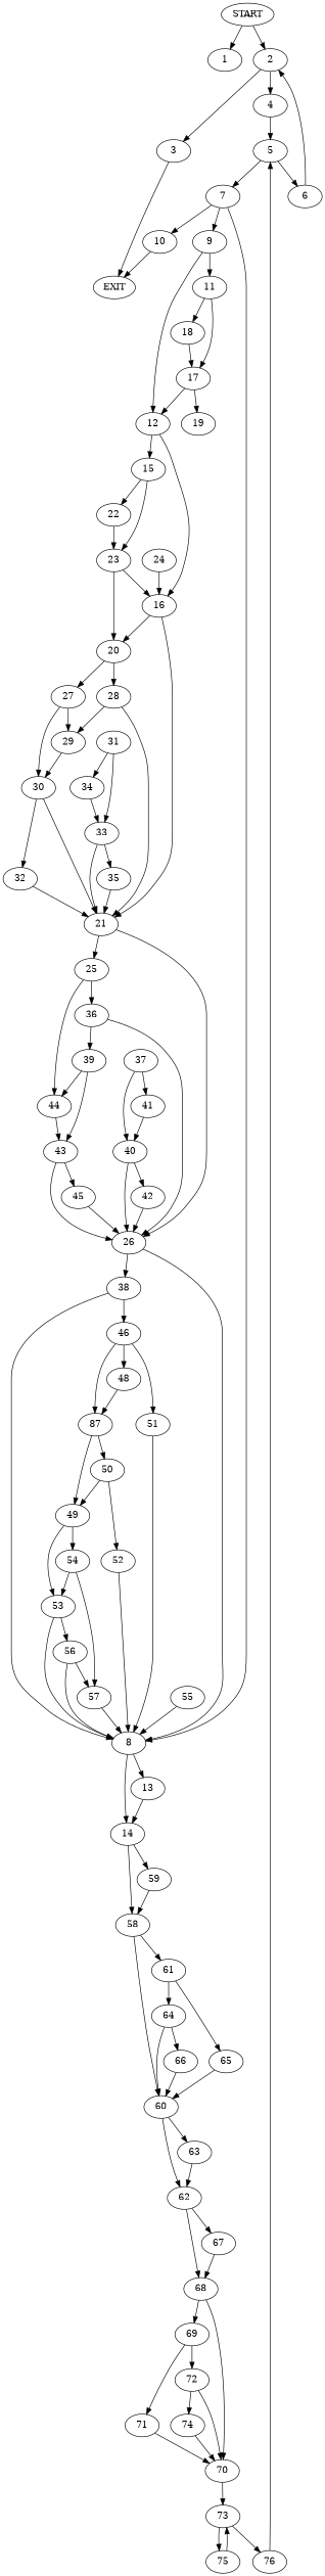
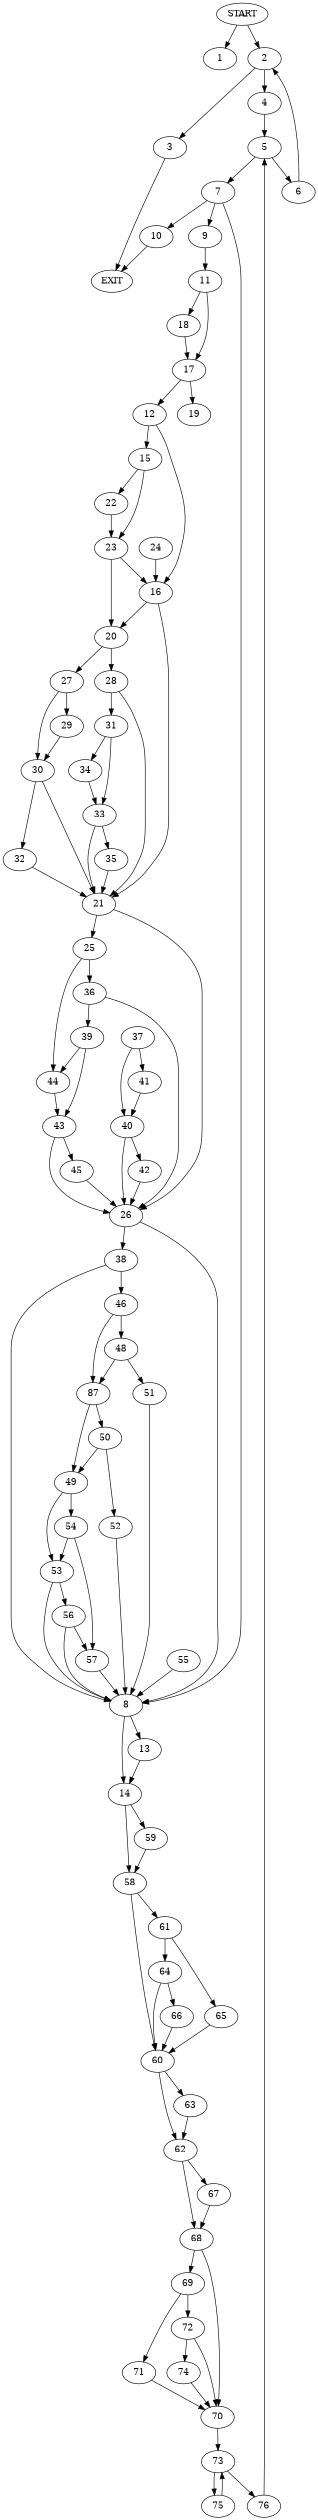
  digraph {
    n1 [label=START]
    1
    2
    n4 [label=EXIT]
    3
    4
    5
    6
    7
    8
    9
    10
    13
    14
    11
    12
    58
    59
    17
    18
    15
    16
    19
    22
    23
    20
    21
    60
    61
    27
    28
    25
    26
    29
    30
    31
    36
    44
    38
    24
    39
    37
    40
    41
    46
    32
    33
    34
    35
    43
    42
    n52 [label=87]
    48
    45
    49
    50
    51
    53
    54
    52
    56
    57
    55
    62
    63
    64
    65
    67
    68
    66
    69
    70
    71
    72
    73
    74
    75
    76
    n1 -> 1
    n1 -> 2
    2 -> 3
    2 -> 4
    3 -> n4
    4 -> 5
    5 -> 6
    5 -> 7
    6 -> 2
    7 -> 8
    7 -> 9
    7 -> 10
    8 -> 13
    8 -> 14
    9 -> 11
-   9 -> 12
    10 -> n4
    13 -> 14
    14 -> 58
    14 -> 59
    11 -> 17
    11 -> 18
    12 -> 15
    12 -> 16
    58 -> 60
    58 -> 61
    59 -> 58
    17 -> 12
    17 -> 19
    18 -> 17
    15 -> 22
    15 -> 23
    16 -> 20
    16 -> 21
    22 -> 23
    23 -> 16
    23 -> 20
    20 -> 27
    20 -> 28
    21 -> 25
    21 -> 26
    60 -> 62
    60 -> 63
    61 -> 64
    61 -> 65
    27 -> 29
    27 -> 30
    28 -> 21
-   28 -> 29
+   28 -> 31
    25 -> 36
    25 -> 44
    26 -> 8
    26 -> 38
    29 -> 30
    30 -> 21
    30 -> 32
    31 -> 33
    31 -> 34
    36 -> 26
    36 -> 39
    44 -> 43
    38 -> 8
    38 -> 46
    24 -> 16
    39 -> 44
    39 -> 43
    37 -> 40
    37 -> 41
    40 -> 26
    40 -> 42
    41 -> 40
    46 -> n52
    46 -> 48
    32 -> 21
    33 -> 21
    33 -> 35
    34 -> 33
    35 -> 21
    43 -> 26
    43 -> 45
    42 -> 26
    n52 -> 49
    n52 -> 50
    48 -> n52
-   46 -> 51
+   48 -> 51
    45 -> 26
    49 -> 53
    49 -> 54
    50 -> 49
    50 -> 52
    51 -> 8
    53 -> 8
    53 -> 56
    54 -> 53
    54 -> 57
    52 -> 8
    56 -> 8
    56 -> 57
    57 -> 8
    55 -> 8
    62 -> 67
    62 -> 68
    63 -> 62
    64 -> 60
    64 -> 66
    65 -> 60
    67 -> 68
    68 -> 69
    68 -> 70
    66 -> 60
    69 -> 71
    69 -> 72
    70 -> 73
    71 -> 70
    72 -> 70
    72 -> 74
    73 -> 75
    73 -> 76
    74 -> 70
    75 -> 73
    76 -> 5
  }
